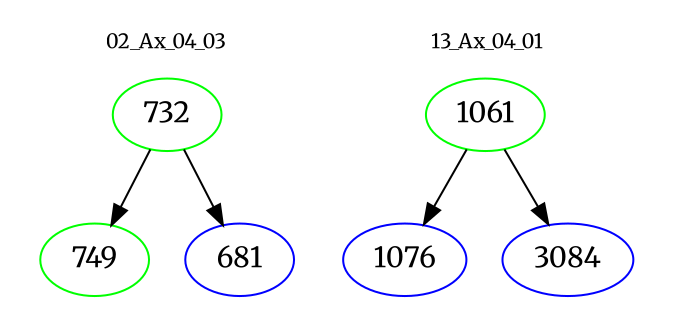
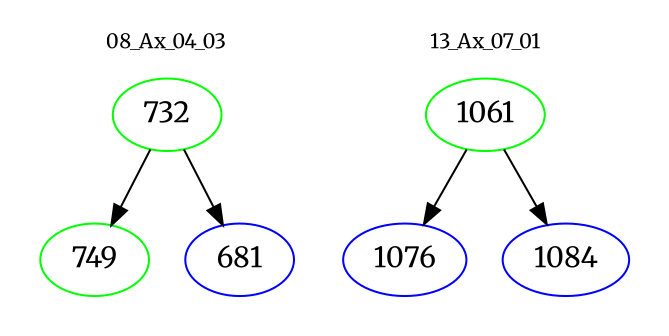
  digraph {
    fontname=Merriweather
    node [color=green fontname=Merriweather]
    edge [color=black fontname=Merriweather]
    n1 [label=732]
    n2 [label=749]
    n3 [color=blue label=681]
    n4 [label=1061]
    n5 [color=blue label=1076]
-   n6 [color=blue label=3084]
+   n6 [color=blue label=1084]
    subgraph cluster_1 {
      color=white
      fontsize=10
-     label="02_Ax_04_03"
+     label="08_Ax_04_03"
      n1
      n2
      n3
    }
    subgraph cluster_2 {
      color=white
      fontsize=10
-     label="13_Ax_04_01"
+     label="13_Ax_07_01"
      n4
      n5
      n6
    }
    n1 -> n2
    n1 -> n3
    n4 -> n5
    n4 -> n6
  }
